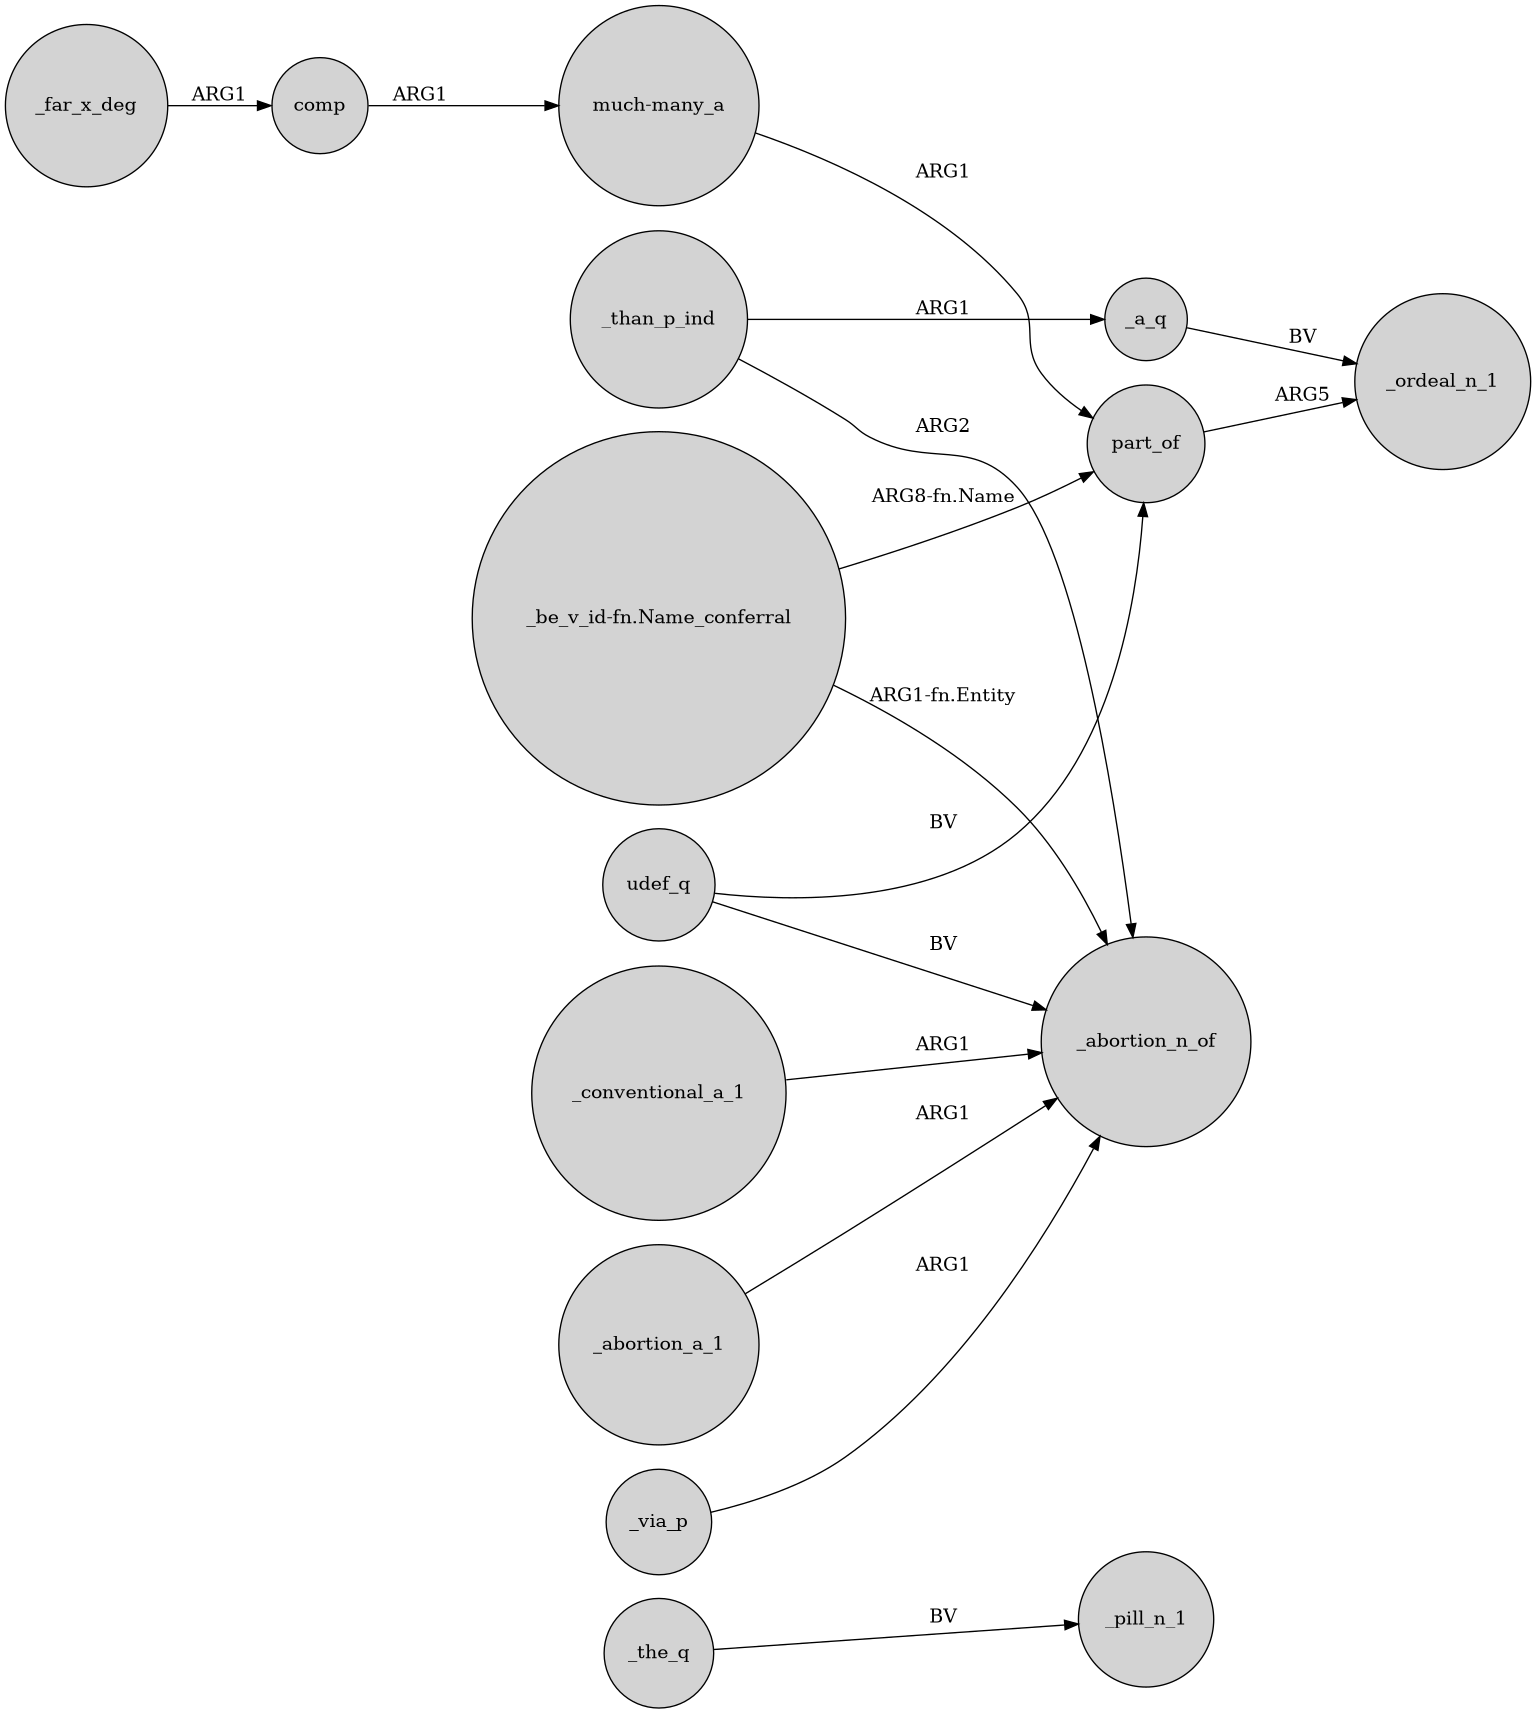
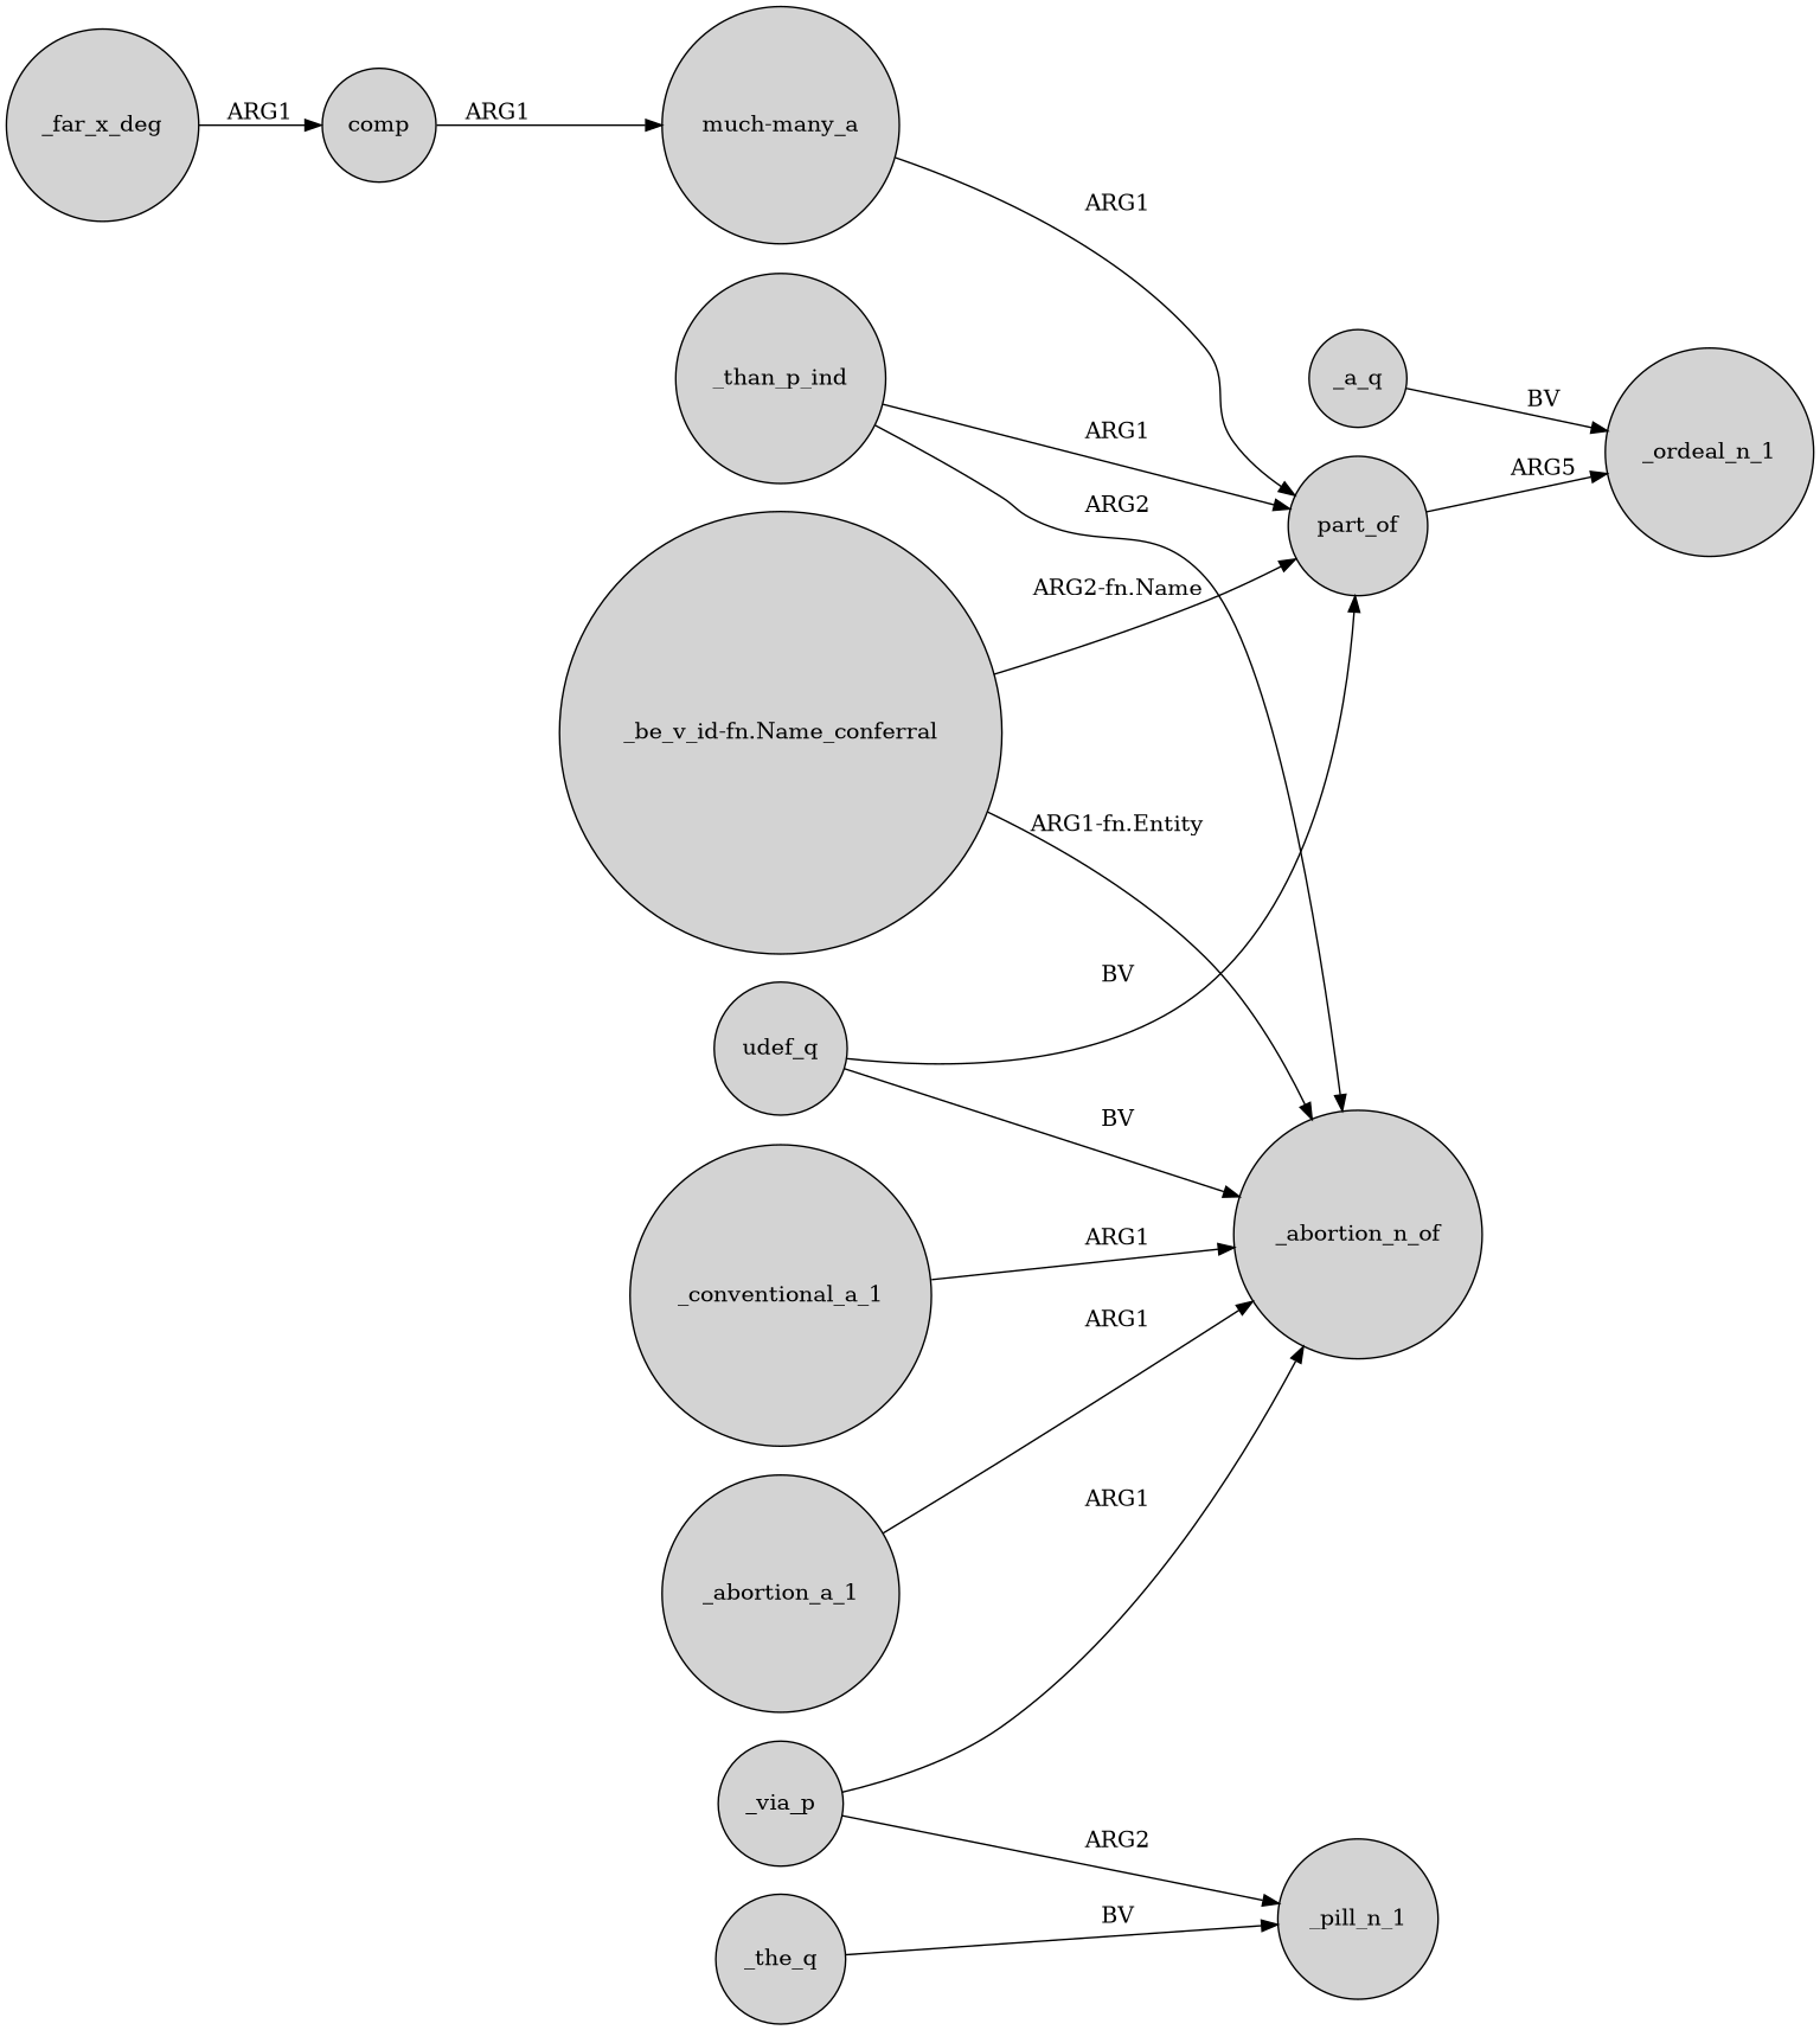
  digraph {
    rankdir=LR
    node [shape=circle style=filled]
    "_be_v_id-fn.Name_conferral"
    part_of
    _abortion_n_of
    _ordeal_n_1
    _a_q
    _than_p_ind
    "much-many_a"
    n8 [label=_abortion_a_1]
    _conventional_a_1
    _via_p
    _pill_n_1
    udef_q
    _far_x_deg
    comp
    _the_q
-   "_be_v_id-fn.Name_conferral" -> part_of [label="ARG8-fn.Name"]
+   "_be_v_id-fn.Name_conferral" -> part_of [label="ARG2-fn.Name"]
    "_be_v_id-fn.Name_conferral" -> _abortion_n_of [label="ARG1-fn.Entity"]
    part_of -> _ordeal_n_1 [label=ARG5]
    _a_q -> _ordeal_n_1 [label=BV]
-   _than_p_ind -> _a_q [label=ARG1]
+   _than_p_ind -> part_of [label=ARG1]
    _than_p_ind -> _abortion_n_of [label=ARG2]
    "much-many_a" -> part_of [label=ARG1]
    n8 -> _abortion_n_of [label=ARG1]
    _conventional_a_1 -> _abortion_n_of [label=ARG1]
    _via_p -> _abortion_n_of [label=ARG1]
+   _via_p -> _pill_n_1 [label=ARG2]
    udef_q -> part_of [label=BV]
    udef_q -> _abortion_n_of [label=BV]
    _far_x_deg -> comp [label=ARG1]
    comp -> "much-many_a" [label=ARG1]
    _the_q -> _pill_n_1 [label=BV]
  }
